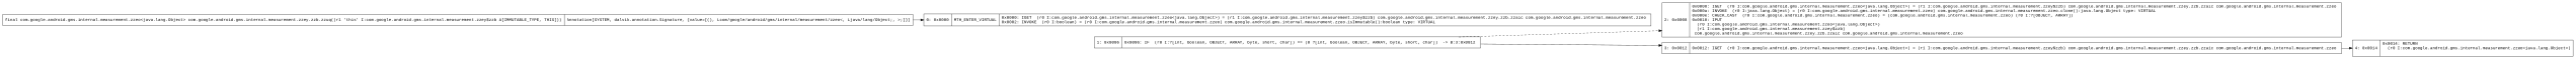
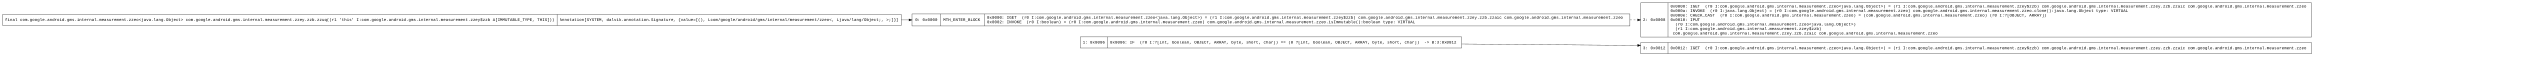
  digraph {
    fontname="Liberation Mono"
    rankdir=LR
    node [fontname="Liberation Mono" shape=record]
    edge [fontname="Liberation Mono"]
-   n1 [label="{0\:\ 0x0000|MTH_ENTER_VIRTUAL\l|0x0000: IGET  (r0 I:com.google.android.gms.internal.measurement.zzeo\<java.lang.Object\>) = (r1 I:com.google.android.gms.internal.measurement.zzey$zzb) com.google.android.gms.internal.measurement.zzey.zzb.zzaic com.google.android.gms.internal.measurement.zzeo \l0x0002: INVOKE  (r0 I:boolean) = (r0 I:com.google.android.gms.internal.measurement.zzeo) com.google.android.gms.internal.measurement.zzeo.isImmutable():boolean type: VIRTUAL \l}"]
+   n1 [label="{0\:\ 0x0000|MTH_ENTER_BLOCK\l|0x0000: IGET  (r0 I:com.google.android.gms.internal.measurement.zzeo\<java.lang.Object\>) = (r1 I:com.google.android.gms.internal.measurement.zzey$zzb) com.google.android.gms.internal.measurement.zzey.zzb.zzaic com.google.android.gms.internal.measurement.zzeo \l0x0002: INVOKE  (r0 I:boolean) = (r0 I:com.google.android.gms.internal.measurement.zzeo) com.google.android.gms.internal.measurement.zzeo.isImmutable():boolean type: VIRTUAL \l}"]
    n2 [label="{1\:\ 0x0006|0x0006: IF  (r0 I:?[int, boolean, OBJECT, ARRAY, byte, short, char]) == (0 ?[int, boolean, OBJECT, ARRAY, byte, short, char])  \-\> B:3:0x0012 \l}"]
    n3 [label="{2\:\ 0x0008|0x0008: IGET  (r0 I:com.google.android.gms.internal.measurement.zzeo\<java.lang.Object\>) = (r1 I:com.google.android.gms.internal.measurement.zzey$zzb) com.google.android.gms.internal.measurement.zzey.zzb.zzaic com.google.android.gms.internal.measurement.zzeo \l0x000a: INVOKE  (r0 I:java.lang.Object) = (r0 I:com.google.android.gms.internal.measurement.zzeo) com.google.android.gms.internal.measurement.zzeo.clone():java.lang.Object type: VIRTUAL \l0x000e: CHECK_CAST  (r0 I:com.google.android.gms.internal.measurement.zzeo) = (com.google.android.gms.internal.measurement.zzeo) (r0 I:?[OBJECT, ARRAY]) \l0x0010: IPUT  \l  (r0 I:com.google.android.gms.internal.measurement.zzeo\<java.lang.Object\>)\l  (r1 I:com.google.android.gms.internal.measurement.zzey$zzb)\l com.google.android.gms.internal.measurement.zzey.zzb.zzaic com.google.android.gms.internal.measurement.zzeo \l}"]
    n4 [label="{3\:\ 0x0012|0x0012: IGET  (r0 I:com.google.android.gms.internal.measurement.zzeo\<java.lang.Object\>) = (r1 I:com.google.android.gms.internal.measurement.zzey$zzb) com.google.android.gms.internal.measurement.zzey.zzb.zzaic com.google.android.gms.internal.measurement.zzeo \l}"]
-   n5 [label="{4\:\ 0x0014|0x0014: RETURN  \l  (r0 I:com.google.android.gms.internal.measurement.zzeo\<java.lang.Object\>)\l \l}"]
    n6 [label="{final com.google.android.gms.internal.measurement.zzeo\<java.lang.Object\> com.google.android.gms.internal.measurement.zzey.zzb.zzuq((r1 'this' I:com.google.android.gms.internal.measurement.zzey$zzb A[IMMUTABLE_TYPE, THIS]))  | Annotation[SYSTEM, dalvik.annotation.Signature, \{value=[(), Lcom\/google\/android\/gms\/internal\/measurement\/zzeo\<, Ljava\/lang\/Object;, \>;]\}]\l}"]
-   n2 -> n3 [style=dashed]
+   n1 -> n3 [style=dashed]
    n2 -> n4
-   n4 -> n5
    n6 -> n1
  }
